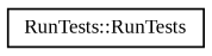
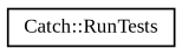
  digraph {
    rankdir=LR
    fontname="Liberation Serif"
-   n1 [color=black fillcolor=white fontname="Liberation Serif" fontsize=10 height=0.2 label="RunTests::RunTests" shape=record style=filled width=0.4]
+   n1 [color=black fillcolor=white fontname="Liberation Serif" fontsize=10 height=0.2 label="Catch::RunTests" shape=record style=filled width=0.4]
  }
